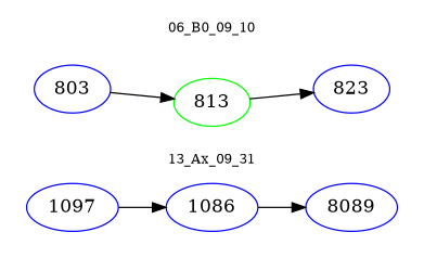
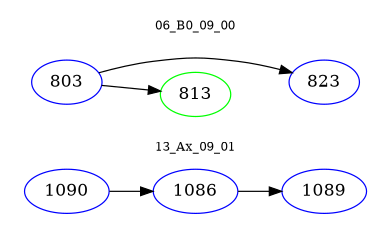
  digraph {
    rankdir=LR
    node [color=blue]
    edge [color=black]
-   n1 [label=1097]
+   n1 [label=1090]
    n2 [label=1086]
-   n3 [label=8089]
+   n3 [label=1089]
    n4 [label=803]
    n5 [color=green label=813]
    n6 [label=823]
    subgraph cluster_1 {
      color=white
      fontsize=10
-     label="13_Ax_09_31"
+     label="13_Ax_09_01"
      n1
      n2
      n3
    }
    subgraph cluster_2 {
      color=white
      fontsize=10
-     label="06_B0_09_10"
+     label="06_B0_09_00"
      n4
      n5
      n6
    }
    n1 -> n2
    n2 -> n3
    n4 -> n5
-   n5 -> n6
+   n4 -> n6
  }
